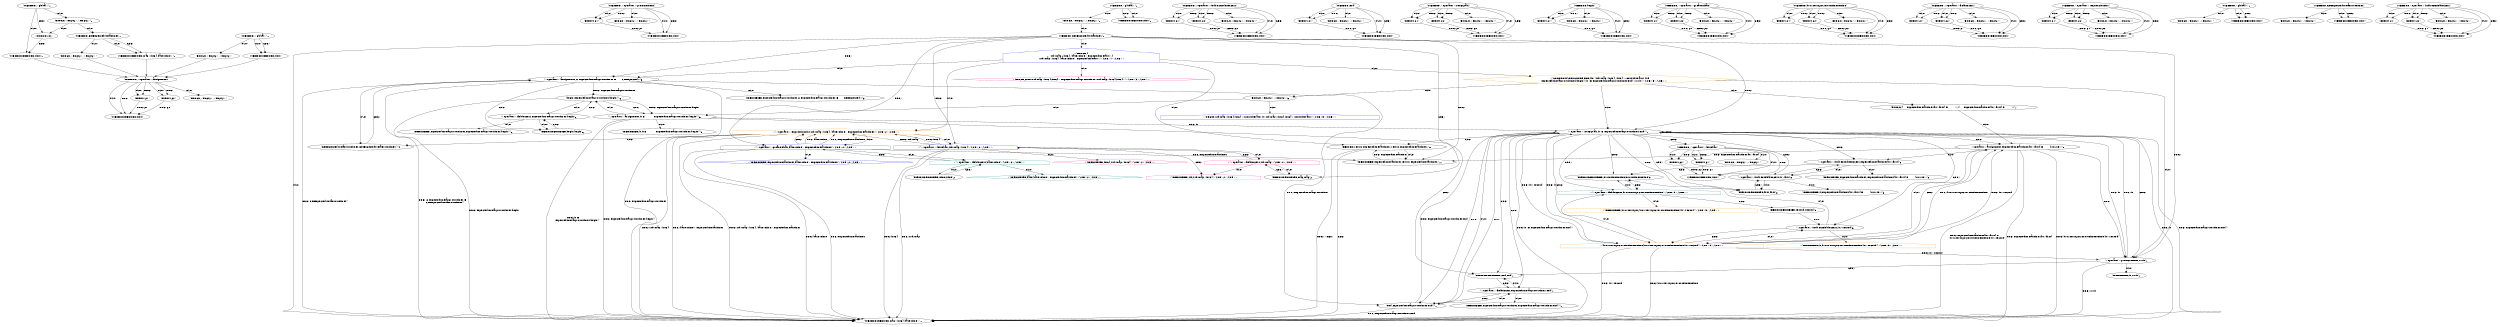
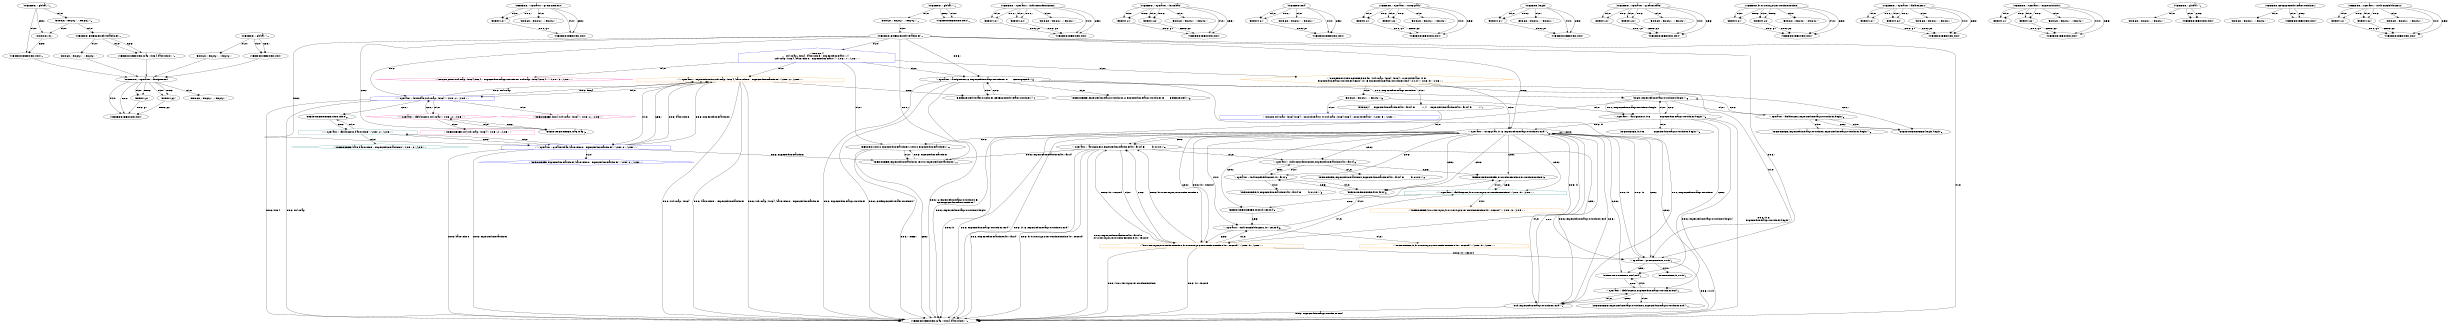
  digraph {
    edge [arrowhead=normal]
    n1 [label=<(METHOD,&lt;operator&gt;.assignment)>]
    n2 [label=<(PARAM,p1)>]
    n3 [label=<(PARAM,p2)>]
    n4 [label=<(BLOCK,&lt;empty&gt;,&lt;empty&gt;)>]
    n5 [label=<(METHOD_RETURN,ANY)>]
    n6 [label=<(METHOD,&lt;operator&gt;.preIncrement)>]
    n7 [label=<(PARAM,p1)>]
    n8 [label=<(BLOCK,&lt;empty&gt;,&lt;empty&gt;)>]
    n9 [label=<(METHOD_RETURN,ANY)>]
    n10 [label=<(METHOD,&lt;global&gt;)<SUB>1</SUB>>]
    n11 [label=<(BLOCK,&lt;empty&gt;,&lt;empty&gt;)<SUB>1</SUB>>]
    n12 [label=<(METHOD_RETURN,ANY)<SUB>1</SUB>>]
    n13 [label=<(METHOD,GetExpectedMetaTimes)<SUB>1</SUB>>]
    n14 [color=blue label="<(BLOCK,{\n  std::map&lt;int64, base::Time&gt; expected_meta_t...,{\n  std::map&lt;int64, base::Time&gt; expected_meta_t...)<SUB>1</SUB>>" shape=house]
    n15 [color=blue label="<(&lt;operator&gt;.lessThan,std::map&lt;int64)<SUB>2</SUB>>" shape=house]
    n16 [label=<(FIELD_IDENTIFIER,map,map)<SUB>2</SUB>>]
    n17 [color=blue label="<(&lt;operator&gt;.greaterThan,base::Time&gt; expected_meta_times)<SUB>2</SUB>>" shape=house]
    n18 [label=<(&lt;operator&gt;.assignment,&amp; expected_meta_proto_times =       GetExpected...)<SUB>3</SUB>>]
    n19 [label=<(&lt;operator&gt;.notEquals,it != expected_meta_proto_times.end())<SUB>7</SUB>>]
    n20 [label=<(&lt;operator&gt;.preIncrement,++it)<SUB>7</SUB>>]
    n21 [label=<(IDENTIFIER,expected_meta_times,return expected_meta_times;)<SUB>11</SUB>>]
    n22 [label=<(METHOD_RETURN,map&lt;int64,base.Time&gt;)<SUB>1</SUB>>]
    n23 [color=darkorange label="<(&lt;operator&gt;.expressionList,std::map&lt;int64, base::Time&gt; expected_meta_times)<SUB>2</SUB>>" shape=house]
    n24 [color=deeppink label="<(LOCAL,const std.map&lt;int64,int64&gt; expected_meta_proto_times: std.map&lt;int64,int64&gt;)<SUB>3</SUB>>" shape=diamond]
    n25 [color=darkorange label="<(CONTROL_STRUCTURE,FOR,for (std::map&lt;int64, int64&gt;::const_iterator it =\n           expected_meta_proto_times.begin();it != expected_meta_proto_times.end();++it))<SUB>5</SUB>>" shape=diamond]
    n26 [label=<(RETURN,return expected_meta_times;,return expected_meta_times;)<SUB>11</SUB>>]
-   n27 [color=deeppink label="<(&lt;operator&gt;.fieldAccess,std::map)<SUB>2</SUB>>" shape=house]
+   n27 [color=deeppink label="<(&lt;operator&gt;.fieldAccess,std::map)<SUB>2</SUB>>" shape=diamond]
    n28 [color=deeppink label="<(IDENTIFIER,int64,std::map&lt;int64)<SUB>2</SUB>>" shape=diamond]
    n29 [label=<(FIELD_IDENTIFIER,Time,Time)<SUB>2</SUB>>]
    n30 [color=teal label="<(&lt;operator&gt;.fieldAccess,base::Time)<SUB>2</SUB>>" shape=house]
    n31 [color=blue label="<(IDENTIFIER,expected_meta_times,base::Time&gt; expected_meta_times)<SUB>2</SUB>>" shape=diamond]
    n32 [label=<(GetExpectedMetaProtoTimes,GetExpectedMetaProtoTimes())<SUB>4</SUB>>]
    n33 [label=<(IDENTIFIER,expected_meta_proto_times,&amp; expected_meta_proto_times =       GetExpected...)<SUB>3</SUB>>]
    n34 [label=<(begin,expected_meta_proto_times.begin())<SUB>6</SUB>>]
    n35 [label=<(FIELD_IDENTIFIER,begin,begin)<SUB>6</SUB>>]
    n36 [label=<(end,expected_meta_proto_times.end())<SUB>7</SUB>>]
    n37 [label=<(FIELD_IDENTIFIER,end,end)<SUB>7</SUB>>]
    n38 [label=<(&lt;operator&gt;.fieldAccess,expected_meta_proto_times.end)<SUB>7</SUB>>]
    n39 [label=<(&lt;operator&gt;.assignment,expected_meta_times[it-&gt;first] =         browse...)<SUB>8</SUB>>]
    n40 [label=<(&lt;operator&gt;.indirectIndexAccess,expected_meta_times[it-&gt;first])<SUB>8</SUB>>]
    n41 [label=<(&lt;operator&gt;.indirectFieldAccess,it-&gt;first)<SUB>8</SUB>>]
    n42 [label=<(FIELD_IDENTIFIER,first,first)<SUB>8</SUB>>]
    n43 [color=darkorange label="<(browser_sync.ProtoTimeToTime,browser_sync::ProtoTimeToTime(it-&gt;second))<SUB>9</SUB>>" shape=house]
    n44 [color=teal label="<(&lt;operator&gt;.fieldAccess,browser_sync::ProtoTimeToTime)<SUB>9</SUB>>" shape=house]
    n45 [label=<(FIELD_IDENTIFIER,ProtoTimeToTime,ProtoTimeToTime)<SUB>9</SUB>>]
    n46 [label=<(&lt;operator&gt;.indirectFieldAccess,it-&gt;second)<SUB>9</SUB>>]
    n47 [label=<(FIELD_IDENTIFIER,second,second)<SUB>9</SUB>>]
    n48 [label=<(IDENTIFIER,it,++it)<SUB>7</SUB>>]
    n49 [label=<(BLOCK,&lt;empty&gt;,&lt;empty&gt;)<SUB>5</SUB>>]
    n50 [label=<(BLOCK,{     expected_meta_times[it-&gt;first] =         ...,{     expected_meta_times[it-&gt;first] =         ...)<SUB>7</SUB>>]
    n51 [color=deeppink label="<(IDENTIFIER,std,std::map&lt;int64)<SUB>2</SUB>>" shape=house]
    n52 [color=teal label="<(IDENTIFIER,base,base::Time&gt; expected_meta_times)<SUB>2</SUB>>" shape=diamond]
    n53 [label=<(&lt;operator&gt;.assignment,it =            expected_meta_proto_times.begin())<SUB>5</SUB>>]
    n54 [label=<(&lt;operator&gt;.fieldAccess,expected_meta_proto_times.begin)<SUB>6</SUB>>]
    n55 [color=blue label="<(LOCAL,std.map&lt;int64,int64&gt;.const_iterator it: std.map&lt;int64,int64&gt;.const_iterator)<SUB>5</SUB>>" shape=house]
    n56 [label=<(IDENTIFIER,it,it =            expected_meta_proto_times.begin())<SUB>5</SUB>>]
    n57 [label=<(IDENTIFIER,expected_meta_proto_times,expected_meta_proto_times.begin())<SUB>6</SUB>>]
    n58 [label=<(IDENTIFIER,expected_meta_proto_times,expected_meta_proto_times.end())<SUB>7</SUB>>]
    n59 [label=<(IDENTIFIER,expected_meta_times,expected_meta_times[it-&gt;first] =         browse...)<SUB>8</SUB>>]
    n60 [label=<(IDENTIFIER,it,expected_meta_times[it-&gt;first] =         browse...)<SUB>8</SUB>>]
    n61 [color=darkorange label="<(IDENTIFIER,browser_sync,browser_sync::ProtoTimeToTime(it-&gt;second))<SUB>9</SUB>>" shape=house]
    n62 [color=darkorange label="<(IDENTIFIER,it,browser_sync::ProtoTimeToTime(it-&gt;second))<SUB>9</SUB>>" shape=house]
    n63 [label=<(METHOD,&lt;operator&gt;.indirectIndexAccess)>]
    n64 [label=<(PARAM,p1)>]
    n65 [label=<(PARAM,p2)>]
    n66 [label=<(BLOCK,&lt;empty&gt;,&lt;empty&gt;)>]
    n67 [label=<(METHOD_RETURN,ANY)>]
    n68 [label=<(METHOD,&lt;operator&gt;.lessThan)>]
    n69 [label=<(PARAM,p1)>]
    n70 [label=<(PARAM,p2)>]
    n71 [label=<(BLOCK,&lt;empty&gt;,&lt;empty&gt;)>]
    n72 [label=<(METHOD_RETURN,ANY)>]
    n73 [label=<(METHOD,end)>]
    n74 [label=<(PARAM,p1)>]
    n75 [label=<(BLOCK,&lt;empty&gt;,&lt;empty&gt;)>]
    n76 [label=<(METHOD_RETURN,ANY)>]
    n77 [label=<(METHOD,&lt;operator&gt;.notEquals)>]
    n78 [label=<(PARAM,p1)>]
    n79 [label=<(PARAM,p2)>]
    n80 [label=<(BLOCK,&lt;empty&gt;,&lt;empty&gt;)>]
    n81 [label=<(METHOD_RETURN,ANY)>]
    n82 [label=<(METHOD,begin)>]
    n83 [label=<(PARAM,p1)>]
    n84 [label=<(BLOCK,&lt;empty&gt;,&lt;empty&gt;)>]
    n85 [label=<(METHOD_RETURN,ANY)>]
    n86 [label=<(METHOD,&lt;operator&gt;.greaterThan)>]
    n87 [label=<(PARAM,p1)>]
    n88 [label=<(PARAM,p2)>]
    n89 [label=<(BLOCK,&lt;empty&gt;,&lt;empty&gt;)>]
    n90 [label=<(METHOD_RETURN,ANY)>]
    n91 [label=<(METHOD,browser_sync.ProtoTimeToTime)>]
    n92 [label=<(PARAM,p1)>]
    n93 [label=<(PARAM,p2)>]
    n94 [label=<(BLOCK,&lt;empty&gt;,&lt;empty&gt;)>]
    n95 [label=<(METHOD_RETURN,ANY)>]
    n96 [label=<(METHOD,&lt;operator&gt;.fieldAccess)>]
    n97 [label=<(PARAM,p1)>]
    n98 [label=<(PARAM,p2)>]
    n99 [label=<(BLOCK,&lt;empty&gt;,&lt;empty&gt;)>]
    n100 [label=<(METHOD_RETURN,ANY)>]
    n101 [label=<(METHOD,&lt;operator&gt;.expressionList)>]
    n102 [label=<(PARAM,p1)>]
    n103 [label=<(PARAM,p2)>]
    n104 [label=<(BLOCK,&lt;empty&gt;,&lt;empty&gt;)>]
    n105 [label=<(METHOD_RETURN,ANY)>]
    n106 [label=<(METHOD,&lt;global&gt;)<SUB>1</SUB>>]
    n107 [label=<(BLOCK,&lt;empty&gt;,&lt;empty&gt;)>]
    n108 [label=<(METHOD_RETURN,ANY)>]
    n109 [label=<(METHOD,GetExpectedMetaProtoTimes)>]
    n110 [label=<(BLOCK,&lt;empty&gt;,&lt;empty&gt;)>]
    n111 [label=<(METHOD_RETURN,ANY)>]
    n112 [label=<(METHOD,&lt;operator&gt;.indirectFieldAccess)>]
    n113 [label=<(PARAM,p1)>]
    n114 [label=<(PARAM,p2)>]
    n115 [label=<(BLOCK,&lt;empty&gt;,&lt;empty&gt;)>]
    n116 [label=<(METHOD_RETURN,ANY)>]
    n117 [label=<(METHOD,&lt;global&gt;)<SUB>1</SUB>>]
    n118 [label=<(BLOCK,&lt;empty&gt;,&lt;empty&gt;)<SUB>1</SUB>>]
    n119 [label=<(UNKNOWN,,)>]
    n120 [label=<(METHOD_RETURN,ANY)<SUB>1</SUB>>]
    n121 [label=<(METHOD,GetExpectedMetaTimes)<SUB>1</SUB>>]
    n122 [label=<(BLOCK,&lt;empty&gt;,&lt;empty&gt;)>]
    n123 [label=<(METHOD_RETURN,map&lt;int64,base.Time&gt;)<SUB>1</SUB>>]
    n124 [label=<(METHOD,&lt;global&gt;)<SUB>1</SUB>>]
    n125 [label=<(BLOCK,&lt;empty&gt;,&lt;empty&gt;)>]
    n126 [label=<(METHOD_RETURN,ANY)>]
    n1 -> n2 [arrowhead=box label="AST: "]
    n1 -> n2 [label="DDG: "]
    n1 -> n3 [label="AST: "]
    n1 -> n3 [label="DDG: "]
    n1 -> n4 [arrowhead=box label="AST: "]
    n1 -> n5 [label="AST: "]
    n1 -> n5 [label="CFG: "]
    n2 -> n5 [label="DDG: p1"]
    n3 -> n5 [arrowhead=box label="DDG: p2"]
    n6 -> n7 [arrowhead=box label="AST: "]
    n6 -> n7 [arrowhead=box label="DDG: "]
    n6 -> n8 [arrowhead=box label="AST: "]
    n6 -> n9 [label="AST: "]
    n6 -> n9 [label="CFG: "]
    n7 -> n9 [label="DDG: p1"]
    n10 -> n11 [label="AST: "]
    n10 -> n12 [label="AST: "]
    n10 -> n12 [label="CFG: "]
    n11 -> n13 [label="AST: "]
    n13 -> n14 [label="AST: "]
    n13 -> n15 [label="DDG: "]
    n13 -> n16 [label="CFG: "]
    n13 -> n17 [arrowhead=box label="DDG: "]
    n13 -> n18 [arrowhead=box label="DDG: "]
    n13 -> n19 [label="DDG: "]
    n13 -> n20 [label="DDG: "]
    n13 -> n21 [label="DDG: "]
    n13 -> n22 [label="AST: "]
    n14 -> n18 [arrowhead=box label="AST: "]
    n14 -> n23 [arrowhead=box label="AST: "]
    n14 -> n24 [label="AST: "]
    n14 -> n25 [arrowhead=box label="AST: "]
    n14 -> n26 [label="AST: "]
    n15 -> n22 [label="DDG: std::map"]
    n15 -> n22 [arrowhead=box label="DDG: int64"]
    n15 -> n23 [arrowhead=box label="DDG: std::map"]
    n15 -> n23 [label="DDG: int64"]
    n15 -> n27 [arrowhead=box label="AST: "]
    n15 -> n28 [label="AST: "]
-   n15 -> n51 [arrowhead=box label="CFG: "]
+   n15 -> n29 [arrowhead=box label="CFG: "]
    n16 -> n27 [arrowhead=box label="CFG: "]
    n17 -> n21 [label="DDG: expected_meta_times"]
    n17 -> n22 [arrowhead=box label="DDG: base::Time"]
    n17 -> n22 [label="DDG: expected_meta_times"]
    n17 -> n23 [arrowhead=box label="CFG: "]
    n17 -> n23 [label="DDG: base::Time"]
    n17 -> n23 [label="DDG: expected_meta_times"]
    n17 -> n30 [arrowhead=box label="AST: "]
    n17 -> n31 [arrowhead=box label="AST: "]
    n18 -> n22 [label="DDG: expected_meta_proto_times"]
    n18 -> n22 [label="DDG: GetExpectedMetaProtoTimes()"]
    n18 -> n22 [label="DDG: &amp; expected_meta_proto_times =\n      GetExpectedMetaProtoTimes()"]
    n18 -> n32 [arrowhead=box label="AST: "]
    n18 -> n33 [arrowhead=box label="AST: "]
    n18 -> n34 [arrowhead=box label="DDG: expected_meta_proto_times"]
    n18 -> n35 [arrowhead=box label="CFG: "]
    n18 -> n36 [arrowhead=box label="DDG: expected_meta_proto_times"]
    n19 -> n19 [label="CDG: "]
    n19 -> n20 [arrowhead=box label="DDG: it"]
    n19 -> n20 [label="CDG: "]
    n19 -> n22 [arrowhead=box label="DDG: it"]
    n19 -> n22 [label="DDG: expected_meta_proto_times.end()"]
    n19 -> n22 [label="DDG: it != expected_meta_proto_times.end()"]
    n19 -> n26 [arrowhead=box label="CFG: "]
    n19 -> n36 [arrowhead=box label="AST: "]
    n19 -> n36 [arrowhead=box label="CDG: "]
    n19 -> n37 [label="CDG: "]
    n19 -> n38 [arrowhead=box label="CDG: "]
    n19 -> n39 [arrowhead=box label="CDG: "]
    n19 -> n40 [arrowhead=box label="CDG: "]
    n19 -> n41 [label="CDG: "]
    n19 -> n42 [arrowhead=box label="CFG: "]
    n19 -> n42 [arrowhead=box label="CDG: "]
    n19 -> n43 [arrowhead=box label="DDG: it"]
    n19 -> n43 [arrowhead=box label="CDG: "]
    n19 -> n44 [label="CDG: "]
    n19 -> n45 [label="CDG: "]
-   n19 -> n46 [arrowhead=box label="CDG: "]
-   n19 -> n68 [arrowhead=box label="CDG: "]
+   n19 -> n46 [arrowhead=box label="AST: "]
+   n19 -> n47 [arrowhead=box label="CDG: "]
    n20 -> n19 [arrowhead=box label="DDG: it"]
    n20 -> n22 [arrowhead=box label="DDG: ++it"]
    n20 -> n37 [label="CFG: "]
    n20 -> n48 [arrowhead=box label="AST: "]
    n21 -> n26 [label="DDG: expected_meta_times"]
    n23 -> n15 [arrowhead=box label="AST: "]
    n23 -> n17 [arrowhead=box label="AST: "]
    n23 -> n22 [label="DDG: std::map&lt;int64"]
    n23 -> n22 [arrowhead=box label="DDG: base::Time&gt; expected_meta_times"]
    n23 -> n22 [arrowhead=box label="DDG: std::map&lt;int64, base::Time&gt; expected_meta_times"]
    n23 -> n32 [arrowhead=box label="CFG: "]
    n25 -> n19 [arrowhead=box label="AST: "]
    n25 -> n20 [arrowhead=box label="AST: "]
    n25 -> n49 [arrowhead=box label="AST: "]
    n25 -> n50 [arrowhead=box label="AST: "]
    n26 -> n21 [arrowhead=box label="AST: "]
    n26 -> n22 [label="CFG: "]
    n26 -> n22 [arrowhead=box label="DDG: &lt;RET&gt;"]
    n27 -> n15 [arrowhead=box label="CFG: "]
    n27 -> n16 [arrowhead=box label="AST: "]
    n27 -> n51 [arrowhead=box label="AST: "]
    n29 -> n30 [arrowhead=box label="CFG: "]
    n30 -> n17 [label="CFG: "]
    n30 -> n29 [label="AST: "]
    n30 -> n52 [label="AST: "]
    n32 -> n18 [arrowhead=box label="CFG: "]
    n34 -> n22 [arrowhead=box label="DDG: expected_meta_proto_times.begin"]
    n34 -> n53 [label="CFG: "]
    n34 -> n53 [arrowhead=box label="DDG: expected_meta_proto_times.begin"]
    n34 -> n54 [label="AST: "]
    n35 -> n54 [arrowhead=box label="CFG: "]
    n36 -> n19 [label="CFG: "]
    n36 -> n19 [label="DDG: expected_meta_proto_times.end"]
    n36 -> n22 [arrowhead=box label="DDG: expected_meta_proto_times.end"]
    n36 -> n38 [arrowhead=box label="AST: "]
    n37 -> n38 [label="CFG: "]
    n38 -> n36 [arrowhead=box label="CFG: "]
    n38 -> n37 [arrowhead=box label="AST: "]
    n38 -> n58 [label="AST: "]
    n39 -> n20 [label="CFG: "]
    n39 -> n21 [label="DDG: expected_meta_times[it-&gt;first]"]
    n39 -> n22 [arrowhead=box label="DDG: expected_meta_times[it-&gt;first]"]
    n39 -> n22 [label="DDG: browser_sync::ProtoTimeToTime(it-&gt;second)"]
    n39 -> n22 [label="DDG: expected_meta_times[it-&gt;first] =\n        browser_sync::ProtoTimeToTime(it-&gt;second)"]
    n39 -> n40 [label="AST: "]
    n39 -> n43 [arrowhead=box label="AST: "]
    n40 -> n41 [arrowhead=box label="AST: "]
    n40 -> n45 [arrowhead=box label="CFG: "]
    n40 -> n59 [arrowhead=box label="AST: "]
    n41 -> n40 [label="CFG: "]
    n41 -> n42 [arrowhead=box label="AST: "]
    n41 -> n60 [arrowhead=box label="AST: "]
    n42 -> n41 [arrowhead=box label="CFG: "]
    n43 -> n19 [label="DDG: it-&gt;second"]
    n43 -> n20 [label="DDG: it-&gt;second"]
    n43 -> n22 [arrowhead=box label="DDG: browser_sync::ProtoTimeToTime"]
    n43 -> n22 [label="DDG: it-&gt;second"]
    n43 -> n39 [arrowhead=box label="CFG: "]
    n43 -> n39 [label="DDG: browser_sync::ProtoTimeToTime"]
    n43 -> n39 [label="DDG: it-&gt;second"]
    n43 -> n44 [label="AST: "]
    n43 -> n46 [arrowhead=box label="AST: "]
    n44 -> n45 [label="AST: "]
    n44 -> n47 [label="CFG: "]
    n44 -> n61 [label="AST: "]
    n45 -> n44 [arrowhead=box label="CFG: "]
    n46 -> n43 [arrowhead=box label="CFG: "]
    n46 -> n45 [arrowhead=box label="AST: "]
    n46 -> n62 [label="AST: "]
    n47 -> n46 [arrowhead=box label="CFG: "]
    n49 -> n53 [arrowhead=box label="AST: "]
    n49 -> n55 [label="AST: "]
    n50 -> n39 [label="AST: "]
    n53 -> n19 [label="DDG: it"]
    n53 -> n22 [arrowhead=box label="DDG: expected_meta_proto_times.begin()"]
    n53 -> n22 [arrowhead=box label="DDG: it =\n           expected_meta_proto_times.begin()"]
    n53 -> n34 [arrowhead=box label="AST: "]
    n53 -> n37 [arrowhead=box label="CFG: "]
    n53 -> n56 [label="AST: "]
    n54 -> n34 [label="CFG: "]
    n54 -> n35 [arrowhead=box label="AST: "]
    n54 -> n57 [label="AST: "]
    n63 -> n64 [label="AST: "]
    n63 -> n64 [label="DDG: "]
    n63 -> n65 [label="AST: "]
    n63 -> n65 [label="DDG: "]
    n63 -> n66 [label="AST: "]
    n63 -> n67 [label="AST: "]
    n63 -> n67 [label="CFG: "]
    n64 -> n67 [label="DDG: p1"]
    n65 -> n67 [arrowhead=box label="DDG: p2"]
    n68 -> n69 [label="AST: "]
    n68 -> n69 [arrowhead=box label="DDG: "]
    n68 -> n70 [arrowhead=box label="AST: "]
    n68 -> n70 [arrowhead=box label="DDG: "]
    n68 -> n71 [label="AST: "]
    n68 -> n72 [label="AST: "]
    n68 -> n72 [label="CFG: "]
    n69 -> n72 [label="DDG: p1"]
    n70 -> n72 [label="DDG: p2"]
    n73 -> n74 [arrowhead=box label="AST: "]
    n73 -> n74 [label="DDG: "]
    n73 -> n75 [label="AST: "]
    n73 -> n76 [label="AST: "]
    n73 -> n76 [arrowhead=box label="CFG: "]
    n74 -> n76 [arrowhead=box label="DDG: p1"]
    n77 -> n78 [arrowhead=box label="AST: "]
    n77 -> n78 [arrowhead=box label="DDG: "]
    n77 -> n79 [label="AST: "]
    n77 -> n79 [arrowhead=box label="DDG: "]
    n77 -> n80 [label="AST: "]
    n77 -> n81 [label="AST: "]
    n77 -> n81 [label="CFG: "]
    n78 -> n81 [label="DDG: p1"]
    n79 -> n81 [label="DDG: p2"]
    n82 -> n83 [arrowhead=box label="AST: "]
    n82 -> n83 [arrowhead=box label="DDG: "]
    n82 -> n84 [arrowhead=box label="AST: "]
    n82 -> n85 [label="AST: "]
    n82 -> n85 [label="CFG: "]
    n83 -> n85 [arrowhead=box label="DDG: p1"]
    n86 -> n87 [label="AST: "]
    n86 -> n87 [label="DDG: "]
    n86 -> n88 [label="AST: "]
    n86 -> n88 [label="DDG: "]
    n86 -> n89 [label="AST: "]
    n86 -> n90 [label="AST: "]
    n86 -> n90 [arrowhead=box label="CFG: "]
    n87 -> n90 [arrowhead=box label="DDG: p1"]
    n88 -> n90 [arrowhead=box label="DDG: p2"]
    n91 -> n92 [label="AST: "]
    n91 -> n92 [arrowhead=box label="DDG: "]
    n91 -> n93 [arrowhead=box label="AST: "]
    n91 -> n93 [label="DDG: "]
    n91 -> n94 [arrowhead=box label="AST: "]
    n91 -> n95 [arrowhead=box label="AST: "]
    n91 -> n95 [arrowhead=box label="CFG: "]
    n92 -> n95 [arrowhead=box label="DDG: p1"]
    n93 -> n95 [arrowhead=box label="DDG: p2"]
    n96 -> n97 [label="AST: "]
    n96 -> n97 [label="DDG: "]
    n96 -> n98 [arrowhead=box label="AST: "]
    n96 -> n98 [label="DDG: "]
    n96 -> n99 [label="AST: "]
    n96 -> n100 [arrowhead=box label="AST: "]
    n96 -> n100 [arrowhead=box label="CFG: "]
    n97 -> n100 [label="DDG: p1"]
    n98 -> n100 [arrowhead=box label="DDG: p2"]
    n101 -> n102 [label="AST: "]
    n101 -> n102 [arrowhead=box label="DDG: "]
    n101 -> n103 [label="AST: "]
    n101 -> n103 [arrowhead=box label="DDG: "]
    n101 -> n104 [label="AST: "]
    n101 -> n105 [label="AST: "]
    n101 -> n105 [label="CFG: "]
    n102 -> n105 [label="DDG: p1"]
    n103 -> n105 [arrowhead=box label="DDG: p2"]
    n106 -> n107 [label="AST: "]
    n106 -> n108 [arrowhead=box label="AST: "]
    n106 -> n108 [arrowhead=box label="CFG: "]
    n109 -> n110 [arrowhead=box label="AST: "]
    n109 -> n111 [label="AST: "]
    n109 -> n111 [label="CFG: "]
    n112 -> n113 [label="AST: "]
    n112 -> n113 [label="DDG: "]
    n112 -> n114 [arrowhead=box label="AST: "]
    n112 -> n114 [label="DDG: "]
    n112 -> n115 [label="AST: "]
    n112 -> n116 [label="AST: "]
    n112 -> n116 [arrowhead=box label="CFG: "]
    n113 -> n116 [arrowhead=box label="DDG: p1"]
    n114 -> n116 [arrowhead=box label="DDG: p2"]
    n117 -> n118 [arrowhead=box label="AST: "]
    n117 -> n119 [label="CFG: "]
    n117 -> n120 [label="AST: "]
    n118 -> n119 [label="AST: "]
    n118 -> n121 [arrowhead=box label="AST: "]
    n119 -> n120 [arrowhead=box label="CFG: "]
    n120 -> n1
    n121 -> n122 [arrowhead=box label="AST: "]
    n121 -> n123 [arrowhead=box label="AST: "]
    n121 -> n123 [label="CFG: "]
    n122 -> n1
    n123 -> n1
    n124 -> n125 [arrowhead=box label="AST: "]
    n124 -> n126 [arrowhead=box label="AST: "]
    n124 -> n126 [arrowhead=box label="CFG: "]
    n125 -> n1
    n126 -> n1 [arrowhead=box]
  }
